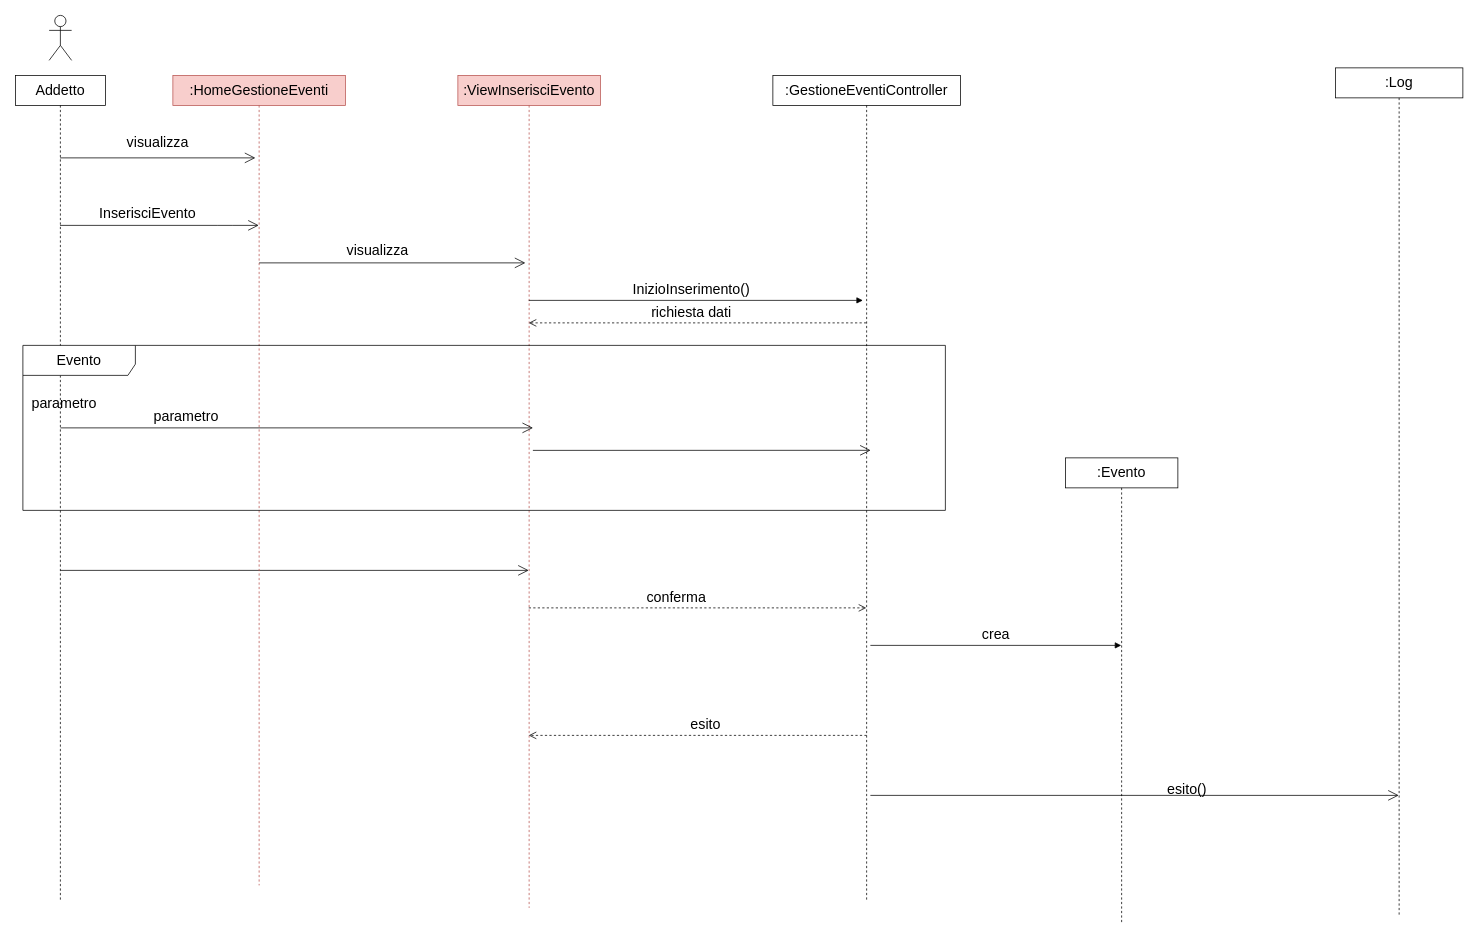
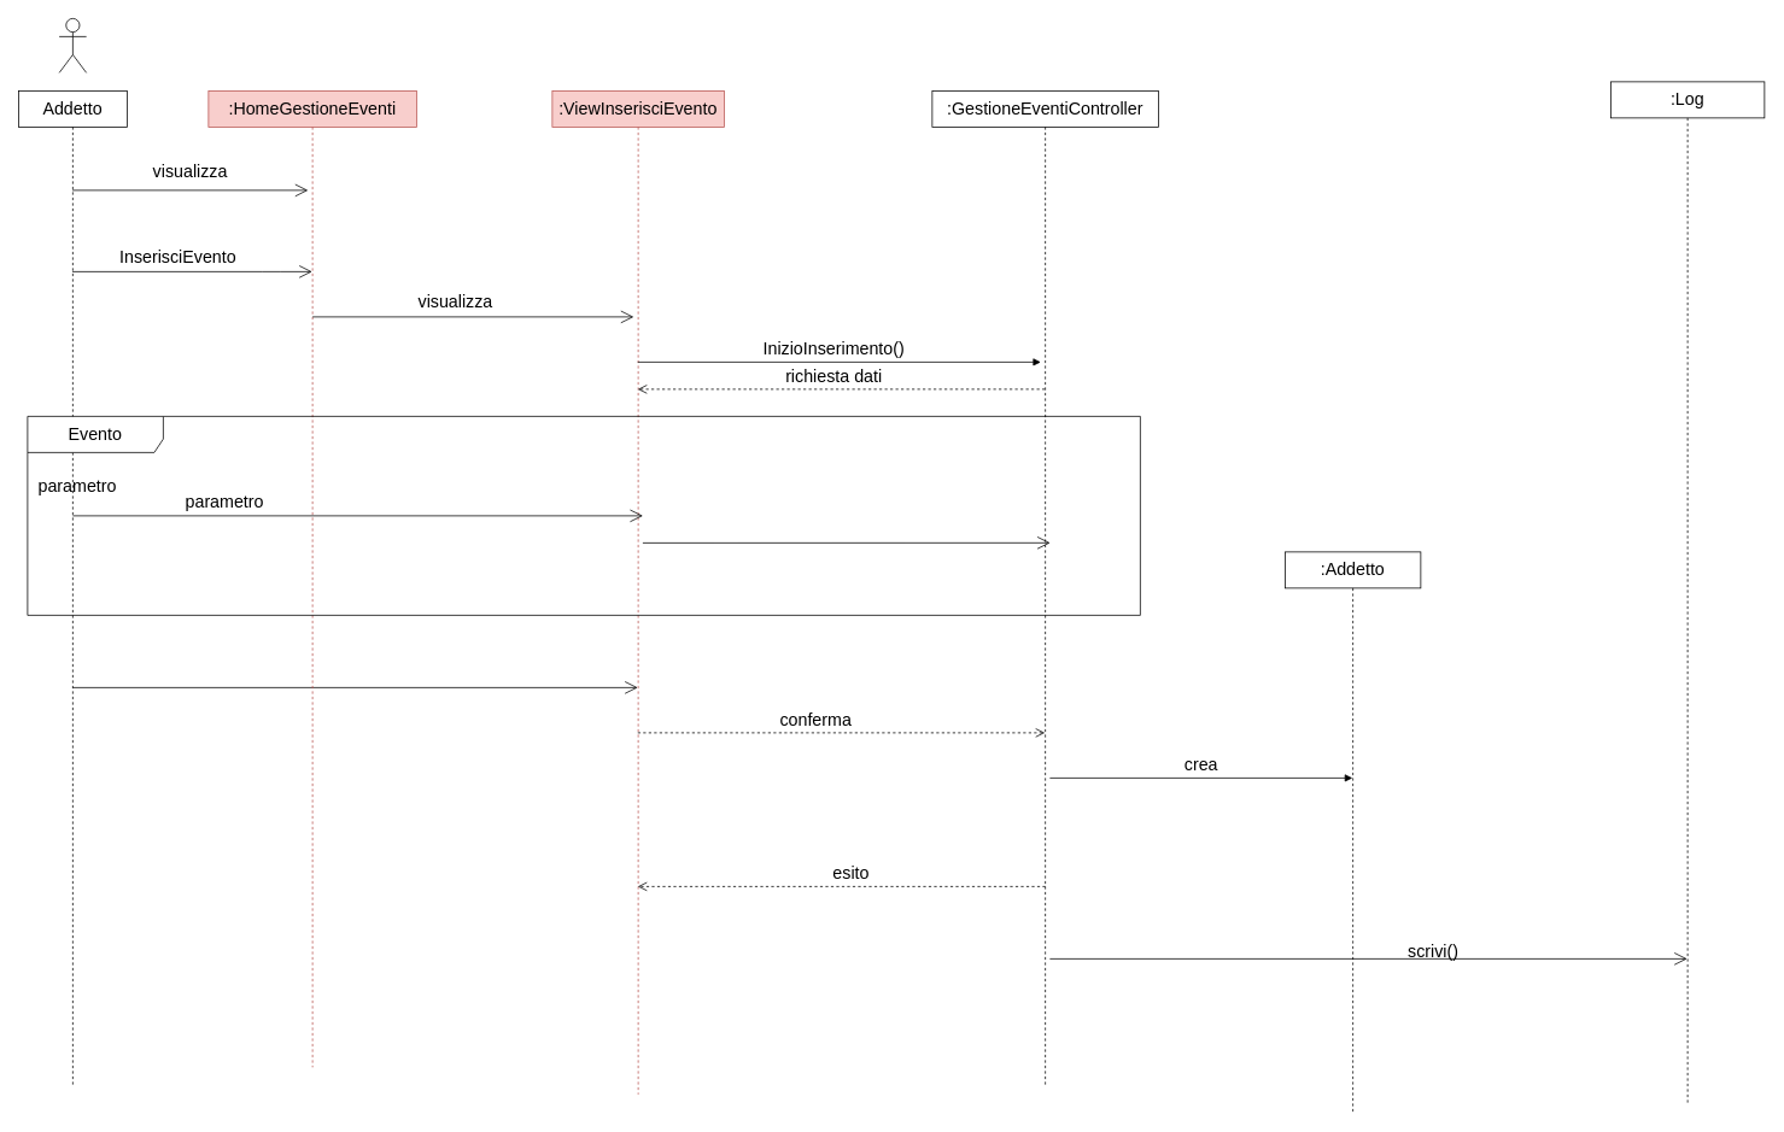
  <mxCell id="0" />
  <mxCell id="1" parent="0" />
  <mxCell id="2" value="&lt;font style=&quot;font-size: 19px&quot;&gt;Addetto&lt;/font&gt;" style="shape=umlLifeline;perimeter=lifelinePerimeter;whiteSpace=wrap;html=1;container=1;collapsible=0;recursiveResize=0;outlineConnect=0;" parent="1" vertex="1"><mxGeometry x="20" y="100" width="120" height="1100" as="geometry" /></mxCell>
  <mxCell id="3" value="" style="endArrow=open;endFill=1;endSize=12;html=1;" parent="2" target="5" edge="1"><mxGeometry width="160" relative="1" as="geometry"><mxPoint x="60" y="660" as="sourcePoint" /><mxPoint x="220" y="660" as="targetPoint" /></mxGeometry></mxCell>
  <mxCell id="4" value="&lt;font style=&quot;font-size: 19px&quot;&gt;:HomeGestioneEventi&lt;/font&gt;" style="shape=umlLifeline;perimeter=lifelinePerimeter;whiteSpace=wrap;html=1;container=1;collapsible=0;recursiveResize=0;outlineConnect=0;fillColor=#f8cecc;strokeColor=#b85450;" parent="1" vertex="1"><mxGeometry x="230" y="100" width="230" height="1080" as="geometry" /></mxCell>
  <mxCell id="5" value="&lt;font style=&quot;font-size: 19px&quot;&gt;:ViewInserisciEvento&lt;/font&gt;" style="shape=umlLifeline;perimeter=lifelinePerimeter;whiteSpace=wrap;html=1;container=1;collapsible=0;recursiveResize=0;outlineConnect=0;fillColor=#f8cecc;strokeColor=#b85450;" parent="1" vertex="1"><mxGeometry x="610" y="100" width="190" height="1110" as="geometry" /></mxCell>
  <mxCell id="6" value="&lt;font style=&quot;font-size: 19px&quot;&gt;:GestioneEventiController&lt;/font&gt;" style="shape=umlLifeline;perimeter=lifelinePerimeter;whiteSpace=wrap;html=1;container=1;collapsible=0;recursiveResize=0;outlineConnect=0;" parent="1" vertex="1"><mxGeometry x="1030" y="100" width="250" height="1100" as="geometry" /></mxCell>
  <mxCell id="7" value="&lt;font style=&quot;font-size: 19px&quot;&gt;crea&lt;/font&gt;" style="html=1;verticalAlign=bottom;endArrow=block;" parent="6" target="9" edge="1"><mxGeometry width="80" relative="1" as="geometry"><mxPoint x="130" y="760" as="sourcePoint" /><mxPoint x="210" y="760" as="targetPoint" /></mxGeometry></mxCell>
  <mxCell id="8" value="" style="endArrow=open;endFill=1;endSize=12;html=1;" parent="6" target="10" edge="1"><mxGeometry width="160" relative="1" as="geometry"><mxPoint x="130" y="960" as="sourcePoint" /><mxPoint x="290" y="960" as="targetPoint" /></mxGeometry></mxCell>
- <mxCell id="9" value="&lt;font style=&quot;font-size: 19px&quot;&gt;:Evento&lt;/font&gt;" style="shape=umlLifeline;perimeter=lifelinePerimeter;whiteSpace=wrap;html=1;container=1;collapsible=0;recursiveResize=0;outlineConnect=0;" parent="1" vertex="1"><mxGeometry x="1420" y="610" width="150" height="620" as="geometry" /></mxCell>
+ <mxCell id="9" value="&lt;font style=&quot;font-size: 19px&quot;&gt;:Addetto&lt;/font&gt;" style="shape=umlLifeline;perimeter=lifelinePerimeter;whiteSpace=wrap;html=1;container=1;collapsible=0;recursiveResize=0;outlineConnect=0;" parent="1" vertex="1"><mxGeometry x="1420" y="610" width="150" height="620" as="geometry" /></mxCell>
  <mxCell id="10" value="&lt;font style=&quot;font-size: 19px&quot;&gt;:Log&lt;/font&gt;" style="shape=umlLifeline;perimeter=lifelinePerimeter;whiteSpace=wrap;html=1;container=1;collapsible=0;recursiveResize=0;outlineConnect=0;" parent="1" vertex="1"><mxGeometry x="1780" y="90" width="170" height="1130" as="geometry" /></mxCell>
  <mxCell id="11" value="" style="endArrow=open;endFill=1;endSize=12;html=1;" parent="1" source="2" edge="1"><mxGeometry width="160" relative="1" as="geometry"><mxPoint x="90" y="200" as="sourcePoint" /><mxPoint x="340" y="210" as="targetPoint" /></mxGeometry></mxCell>
  <mxCell id="12" value="&lt;font style=&quot;font-size: 19px&quot;&gt;visualizza&lt;/font&gt;" style="text;html=1;strokeColor=none;fillColor=none;align=center;verticalAlign=middle;whiteSpace=wrap;rounded=0;" parent="1" vertex="1"><mxGeometry x="190" y="180" width="40" height="20" as="geometry" /></mxCell>
  <mxCell id="13" value="" style="endArrow=open;endFill=1;endSize=12;html=1;" parent="1" source="2" target="4" edge="1"><mxGeometry width="160" relative="1" as="geometry"><mxPoint x="120" y="290" as="sourcePoint" /><mxPoint x="280" y="290" as="targetPoint" /><Array as="points"><mxPoint x="300" y="300" /></Array></mxGeometry></mxCell>
  <mxCell id="14" value="&lt;font style=&quot;font-size: 19px&quot;&gt;InserisciEvento&lt;/font&gt;" style="text;html=1;resizable=0;points=[];autosize=1;align=left;verticalAlign=top;spacingTop=-4;" parent="1" vertex="1"><mxGeometry x="130" y="270" width="140" height="20" as="geometry" /></mxCell>
  <mxCell id="15" value="" style="endArrow=open;endFill=1;endSize=12;html=1;" parent="1" edge="1"><mxGeometry width="160" relative="1" as="geometry"><mxPoint x="345" y="350" as="sourcePoint" /><mxPoint x="700" y="350" as="targetPoint" /></mxGeometry></mxCell>
  <mxCell id="16" value="&lt;font style=&quot;font-size: 19px&quot;&gt;visualizza&lt;/font&gt;" style="text;html=1;resizable=0;points=[];autosize=1;align=left;verticalAlign=top;spacingTop=-4;" parent="1" vertex="1"><mxGeometry x="460" y="320" width="100" height="20" as="geometry" /></mxCell>
  <mxCell id="17" value="&lt;font style=&quot;font-size: 19px&quot;&gt;InizioInserimento()&lt;/font&gt;" style="html=1;verticalAlign=bottom;endArrow=block;" parent="1" source="5" edge="1"><mxGeometry x="-0.032" width="80" relative="1" as="geometry"><mxPoint x="850" y="360" as="sourcePoint" /><mxPoint x="1150" y="400" as="targetPoint" /><mxPoint as="offset" /></mxGeometry></mxCell>
  <mxCell id="18" value="&lt;font style=&quot;font-size: 19px&quot;&gt;richiesta dati&lt;/font&gt;" style="html=1;verticalAlign=bottom;endArrow=open;dashed=1;endSize=8;" parent="1" source="6" target="5" edge="1"><mxGeometry x="0.041" relative="1" as="geometry"><mxPoint x="970" y="440" as="sourcePoint" /><mxPoint x="890" y="440" as="targetPoint" /><Array as="points"><mxPoint x="1100" y="430" /></Array><mxPoint as="offset" /></mxGeometry></mxCell>
  <mxCell id="19" value="&lt;font style=&quot;font-size: 19px&quot;&gt;Evento&lt;/font&gt;" style="shape=umlFrame;whiteSpace=wrap;html=1;width=150;height=40;" parent="1" vertex="1"><mxGeometry x="30" y="460" width="1230" height="220" as="geometry" /></mxCell>
  <mxCell id="20" value="&lt;font style=&quot;font-size: 19px&quot;&gt;parametro&lt;/font&gt;" style="text;html=1;resizable=0;points=[];autosize=1;align=left;verticalAlign=top;spacingTop=-4;" parent="1" vertex="1"><mxGeometry x="40" y="524" width="100" height="20" as="geometry" /></mxCell>
  <mxCell id="21" value="" style="endArrow=open;endFill=1;endSize=12;html=1;entryX=0.553;entryY=0.5;entryDx=0;entryDy=0;entryPerimeter=0;" parent="1" target="19" edge="1"><mxGeometry width="160" relative="1" as="geometry"><mxPoint x="80" y="570" as="sourcePoint" /><mxPoint x="240" y="570" as="targetPoint" /></mxGeometry></mxCell>
  <mxCell id="22" value="&lt;font style=&quot;font-size: 19px&quot;&gt;parametro&lt;/font&gt;" style="text;html=1;strokeColor=none;fillColor=none;align=center;verticalAlign=middle;whiteSpace=wrap;rounded=0;" parent="1" vertex="1"><mxGeometry x="228" y="545" width="40" height="20" as="geometry" /></mxCell>
  <mxCell id="23" value="" style="endArrow=open;endFill=1;endSize=12;html=1;entryX=0.919;entryY=0.636;entryDx=0;entryDy=0;entryPerimeter=0;" parent="1" target="19" edge="1"><mxGeometry width="160" relative="1" as="geometry"><mxPoint x="710" y="600" as="sourcePoint" /><mxPoint x="870" y="600" as="targetPoint" /></mxGeometry></mxCell>
  <mxCell id="24" value="&lt;font style=&quot;font-size: 19px&quot;&gt;conferma&lt;/font&gt;" style="html=1;verticalAlign=bottom;endArrow=open;dashed=1;endSize=8;" parent="1" source="5" target="6" edge="1"><mxGeometry x="-0.131" relative="1" as="geometry"><mxPoint x="720" y="820" as="sourcePoint" /><mxPoint x="910" y="890" as="targetPoint" /><Array as="points"><mxPoint x="800" y="810" /></Array><mxPoint as="offset" /></mxGeometry></mxCell>
  <mxCell id="25" value="&lt;font style=&quot;font-size: 19px&quot;&gt;esito&lt;/font&gt;" style="html=1;verticalAlign=bottom;endArrow=open;dashed=1;endSize=8;" parent="1" target="5" edge="1"><mxGeometry x="-0.046" relative="1" as="geometry"><mxPoint x="1155" y="980" as="sourcePoint" /><mxPoint x="1075" y="980" as="targetPoint" /><mxPoint as="offset" /></mxGeometry></mxCell>
- <mxCell id="26" value="&lt;font style=&quot;font-size: 19px&quot;&gt;esito()&lt;/font&gt;" style="text;html=1;resizable=0;points=[];autosize=1;align=left;verticalAlign=top;spacingTop=-4;" parent="1" vertex="1"><mxGeometry x="1554" y="1039" width="70" height="20" as="geometry" /></mxCell>
+ <mxCell id="26" value="&lt;font style=&quot;font-size: 19px&quot;&gt;scrivi()&lt;/font&gt;" style="text;html=1;resizable=0;points=[];autosize=1;align=left;verticalAlign=top;spacingTop=-4;" parent="1" vertex="1"><mxGeometry x="1554" y="1039" width="70" height="20" as="geometry" /></mxCell>
  <mxCell id="27" value="" style="shape=umlActor;verticalLabelPosition=bottom;labelBackgroundColor=#ffffff;verticalAlign=top;html=1;" parent="1" vertex="1"><mxGeometry x="65" y="20" width="30" height="60" as="geometry" /></mxCell>
